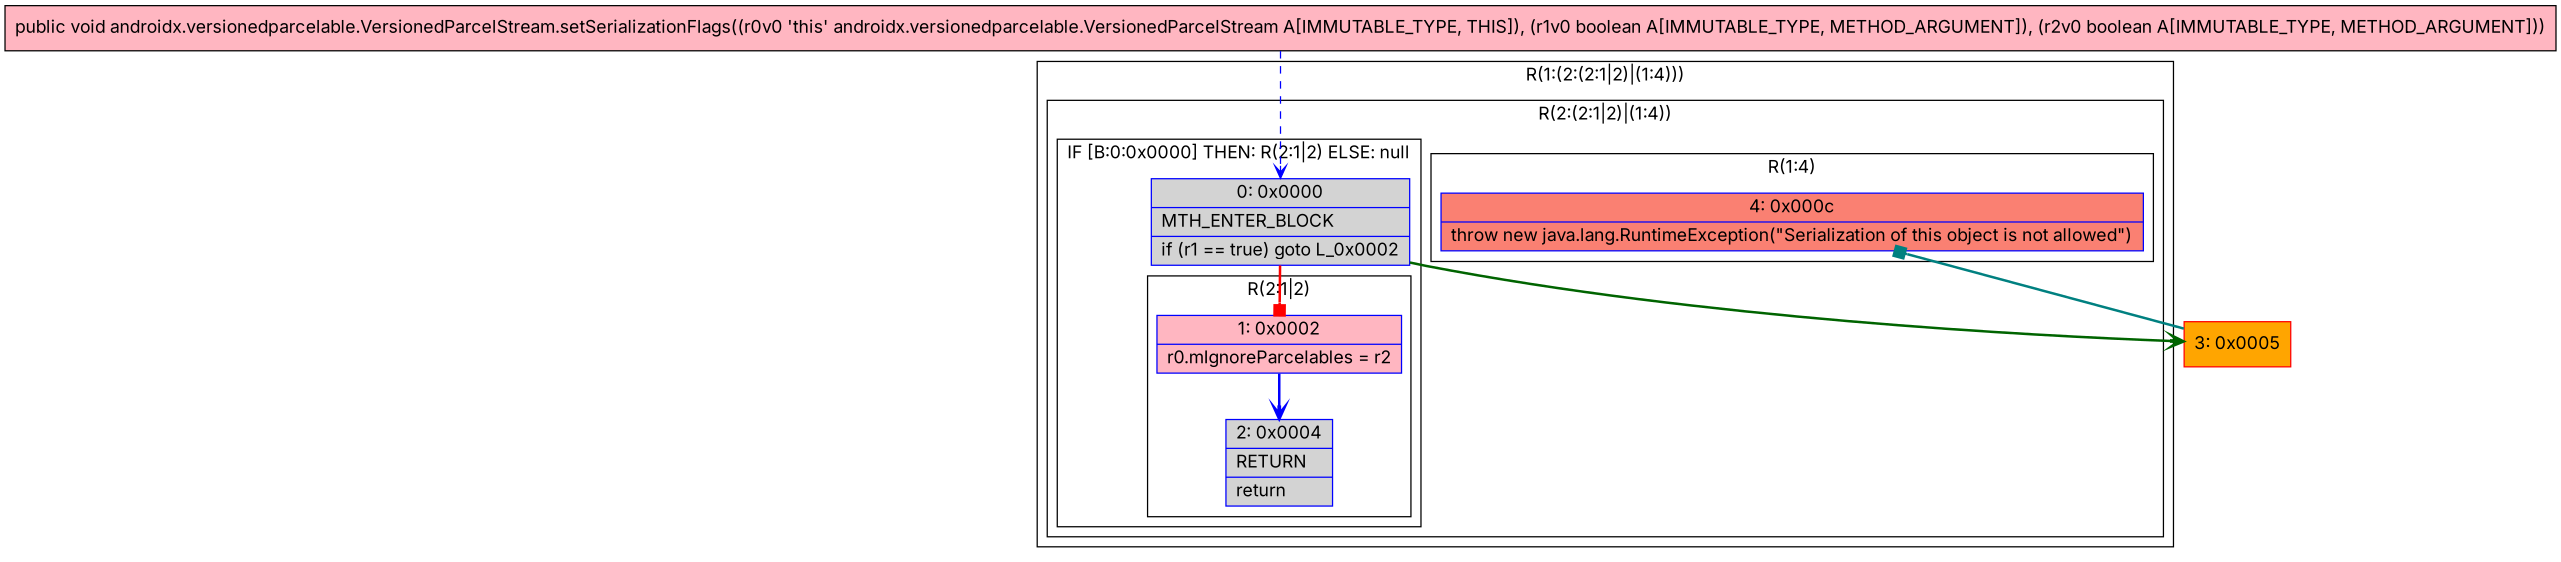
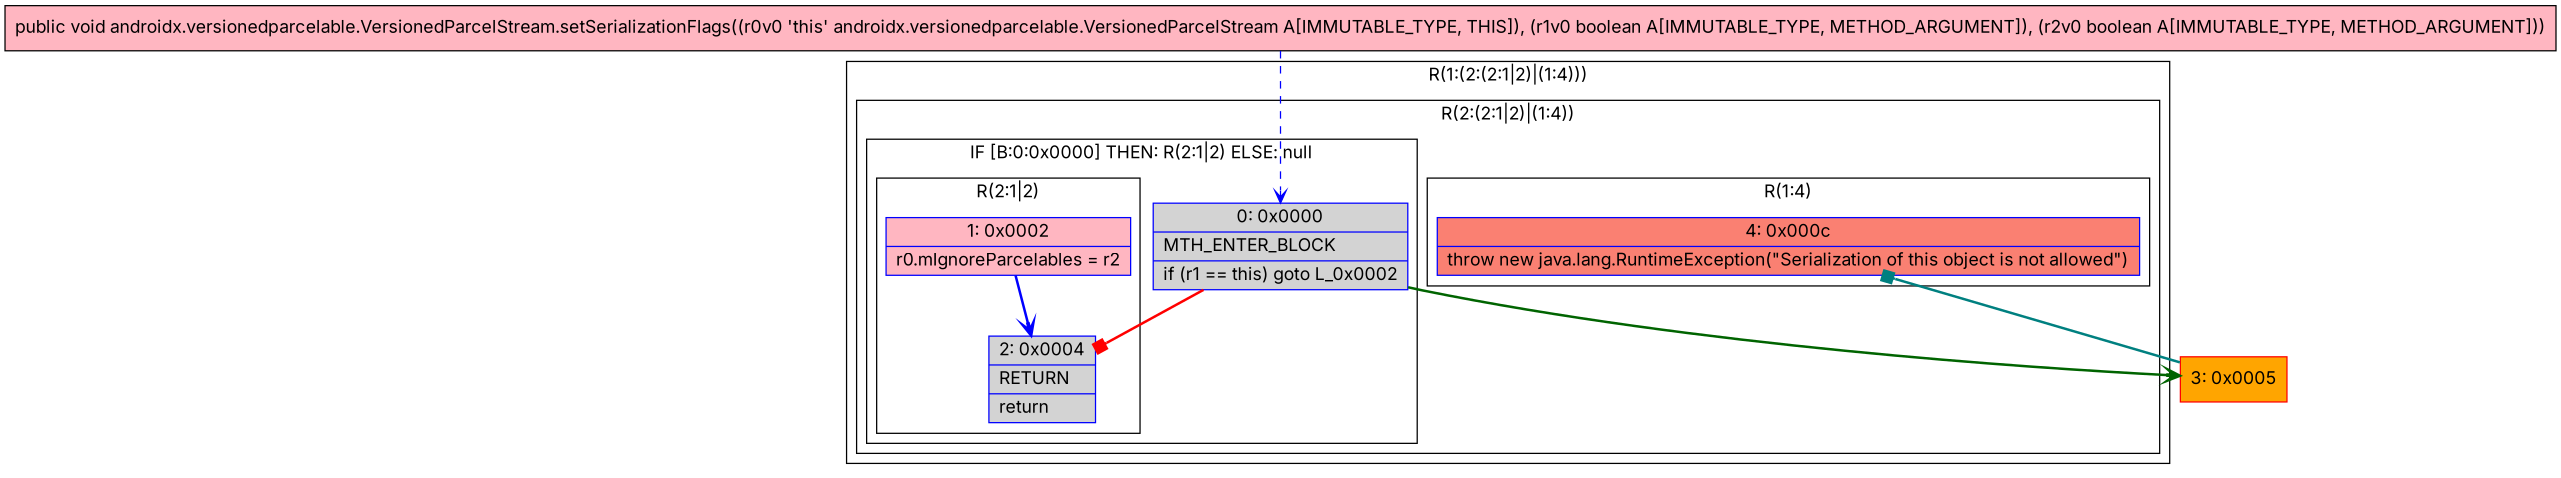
  digraph {
    fontname=Inter
    node [color=blue fillcolor=lightpink fontname=Inter shape=record style=filled]
    edge [arrowhead=vee color=blue fontname=Inter style=bold]
    n1 [label="{1\:\ 0x0002|r0.mIgnoreParcelables = r2\l}"]
    n2 [fillcolor=lightgrey label="{2\:\ 0x0004|RETURN\l|return\l}"]
-   n3 [fillcolor=lightgrey label="{0\:\ 0x0000|MTH_ENTER_BLOCK\l|if (r1 == true) goto L_0x0002\l}"]
+   n3 [fillcolor=lightgrey label="{0\:\ 0x0000|MTH_ENTER_BLOCK\l|if (r1 == this) goto L_0x0002\l}"]
    n4 [fillcolor=salmon label="{4\:\ 0x000c|throw new java.lang.RuntimeException(\"Serialization of this object is not allowed\")\l}"]
    n5 [color=red fillcolor=orange label="{3\:\ 0x0005}"]
    n6 [label="{public void androidx.versionedparcelable.VersionedParcelStream.setSerializationFlags((r0v0 'this' androidx.versionedparcelable.VersionedParcelStream A[IMMUTABLE_TYPE, THIS]), (r1v0 boolean A[IMMUTABLE_TYPE, METHOD_ARGUMENT]), (r2v0 boolean A[IMMUTABLE_TYPE, METHOD_ARGUMENT])) }" color=""]
    subgraph cluster_1 {
      label="R(1:(2:(2:1|2)|(1:4)))"
      subgraph cluster_2 {
        label="R(2:(2:1|2)|(1:4))"
        subgraph cluster_3 {
          label="IF [B:0:0x0000] THEN: R(2:1|2) ELSE: null"
          n3
          subgraph cluster_4 {
            label="R(2:1|2)"
            n1
            n2
          }
        }
        subgraph cluster_5 {
          label="R(1:4)"
          n4
        }
      }
    }
    n1 -> n2
-   n3 -> n1 [arrowhead=box color=red]
+   n3 -> n2 [arrowhead=box color=red]
    n3 -> n5 [color=darkgreen]
    n5 -> n4 [arrowhead=box color=teal]
    n6 -> n3 [style=dashed]
  }
